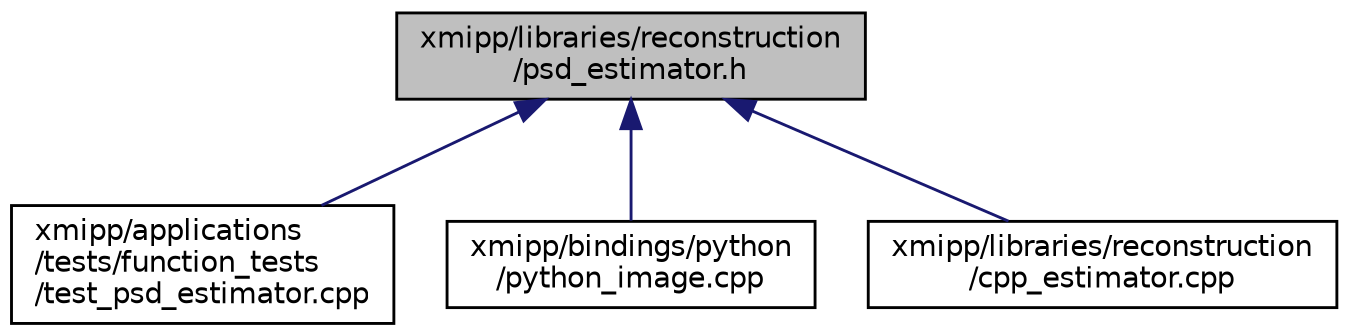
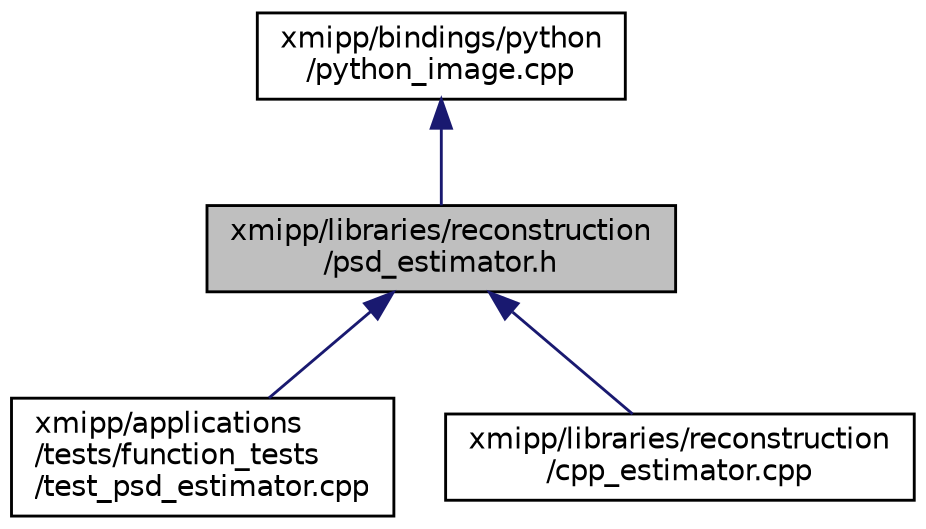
  digraph {
    node [color=black fillcolor=white fontname=Helvetica fontsize=10 shape=record style=filled]
    edge [color=midnightblue dir=back fontname=Helvetica fontsize=10 labelfontname=Helvetica labelfontsize=10 style=solid]
    n1 [fillcolor=grey75 fontcolor=black height=0.2 label="xmipp/libraries/reconstruction\l/psd_estimator.h" width=0.4]
    n2 [height=0.2 label="xmipp/applications\l/tests/function_tests\l/test_psd_estimator.cpp" width=0.4]
    n3 [height=0.2 label="xmipp/bindings/python\l/python_image.cpp" width=0.4]
    n4 [height=0.2 label="xmipp/libraries/reconstruction\l/cpp_estimator.cpp" width=0.4]
    n1 -> n2
-   n1 -> n3
+   n3 -> n1
    n1 -> n4
  }
